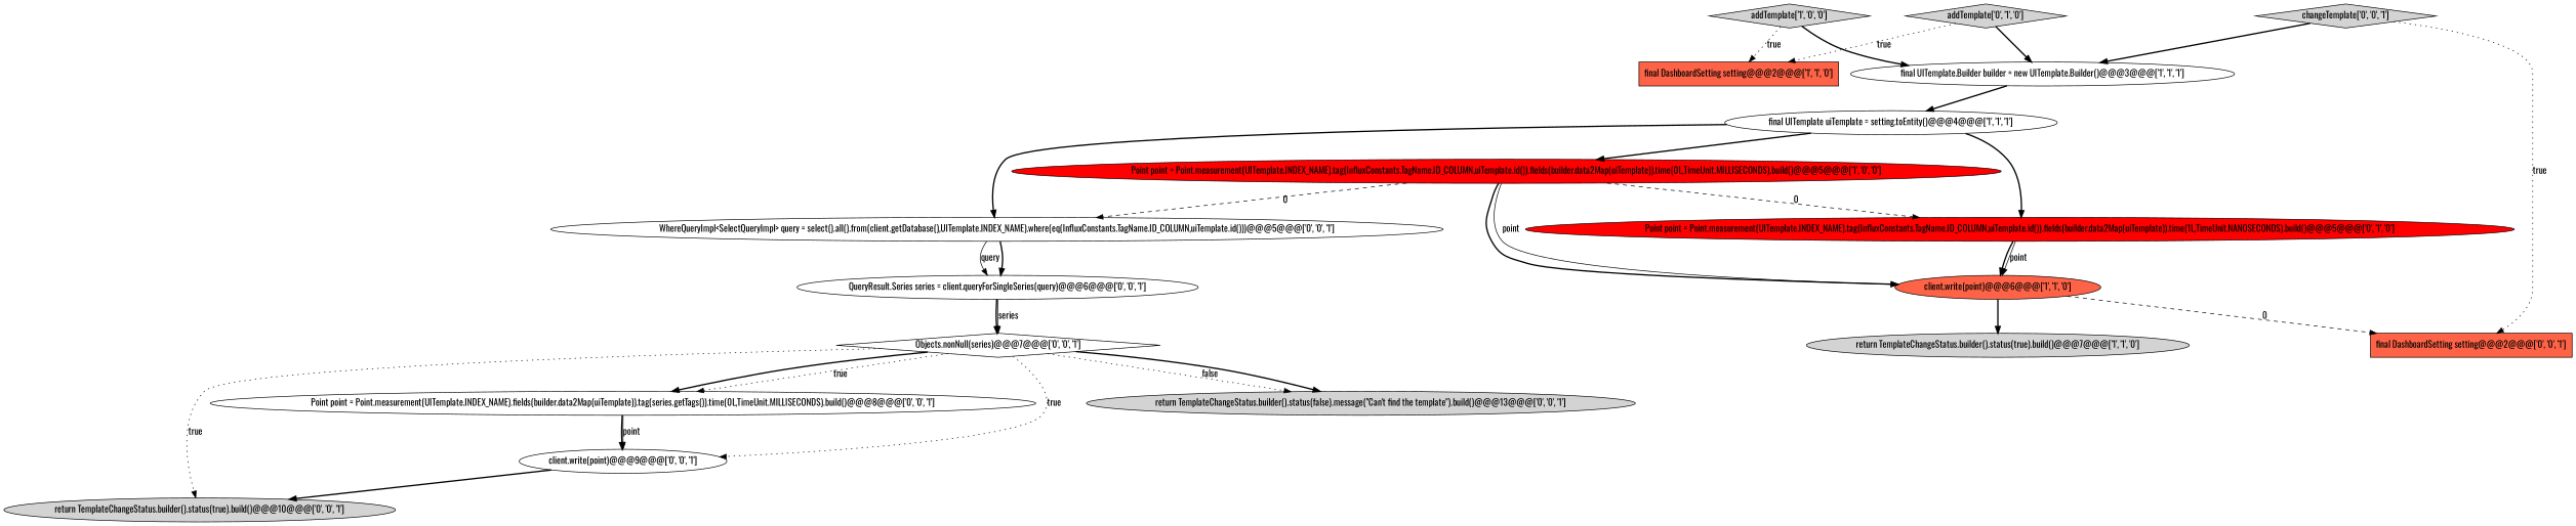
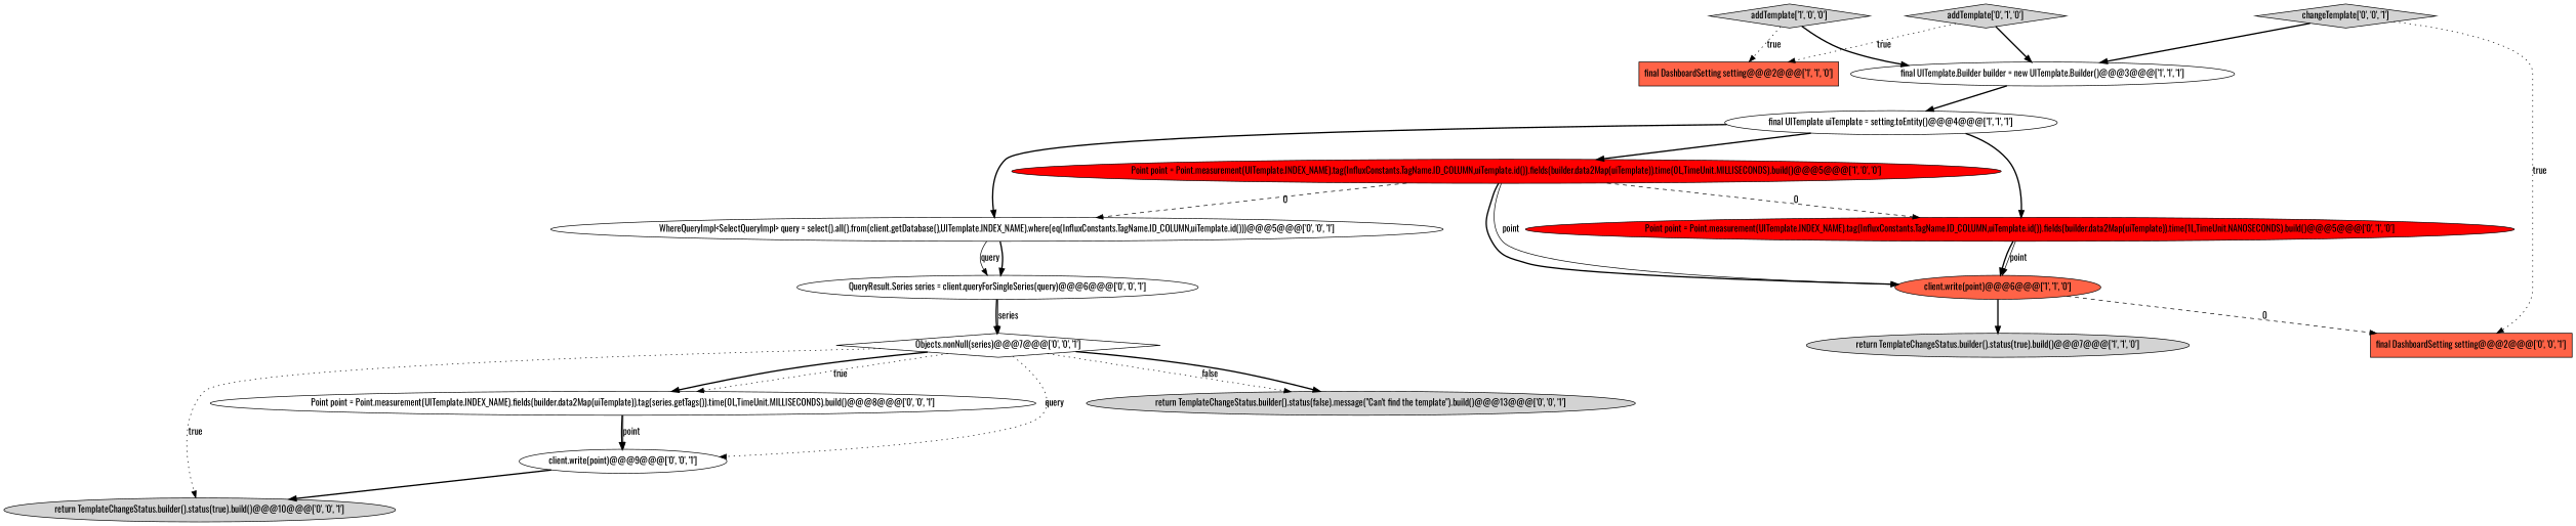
  digraph {
    fontname=Oswald
    node [fillcolor=white fontname=Oswald shape=ellipse style=filled]
    edge [fontname=Oswald style=bold]
    n1 [fillcolor=lightgray label="return TemplateChangeStatus.builder().status(true).build()@@@10@@@['0', '0', '1']"]
    n2 [fillcolor=lightgray label="addTemplate['0', '1', '0']" shape=diamond]
    n3 [label="final UITemplate.Builder builder = new UITemplate.Builder()@@@3@@@['1', '1', '1']"]
    n4 [fillcolor=tomato label="final DashboardSetting setting@@@2@@@['1', '1', '0']" shape=box]
    n5 [label="final UITemplate uiTemplate = setting.toEntity()@@@4@@@['1', '1', '1']"]
    n6 [fillcolor=lightgray label="addTemplate['1', '0', '0']" shape=diamond]
    n7 [fillcolor=lightgray label="changeTemplate['0', '0', '1']" shape=diamond]
    n8 [fillcolor=tomato label="final DashboardSetting setting@@@2@@@['0', '0', '1']" shape=box]
    n9 [fillcolor=red label="Point point = Point.measurement(UITemplate.INDEX_NAME).tag(InfluxConstants.TagName.ID_COLUMN,uiTemplate.id()).fields(builder.data2Map(uiTemplate)).time(1L,TimeUnit.NANOSECONDS).build()@@@5@@@['0', '1', '0']"]
    n10 [fillcolor=red label="Point point = Point.measurement(UITemplate.INDEX_NAME).tag(InfluxConstants.TagName.ID_COLUMN,uiTemplate.id()).fields(builder.data2Map(uiTemplate)).time(0L,TimeUnit.MILLISECONDS).build()@@@5@@@['1', '0', '0']"]
    n11 [label="WhereQueryImpl<SelectQueryImpl> query = select().all().from(client.getDatabase(),UITemplate.INDEX_NAME).where(eq(InfluxConstants.TagName.ID_COLUMN,uiTemplate.id()))@@@5@@@['0', '0', '1']"]
    n12 [fillcolor=tomato label="client.write(point)@@@6@@@['1', '1', '0']"]
    n13 [label="QueryResult.Series series = client.queryForSingleSeries(query)@@@6@@@['0', '0', '1']"]
    n14 [label="Objects.nonNull(series)@@@7@@@['0', '0', '1']" shape=diamond]
    n15 [label="Point point = Point.measurement(UITemplate.INDEX_NAME).fields(builder.data2Map(uiTemplate)).tag(series.getTags()).time(0L,TimeUnit.MILLISECONDS).build()@@@8@@@['0', '0', '1']"]
    n16 [fillcolor=lightgray label="return TemplateChangeStatus.builder().status(false).message(\"Can't find the template\").build()@@@13@@@['0', '0', '1']"]
    n17 [label="client.write(point)@@@9@@@['0', '0', '1']"]
    n18 [fillcolor=lightgray label="return TemplateChangeStatus.builder().status(true).build()@@@7@@@['1', '1', '0']"]
    n2 -> n3
    n2 -> n4 [label=true style=dotted]
    n3 -> n5
    n5 -> n9
    n5 -> n10
    n5 -> n11
    n6 -> n3
    n6 -> n4 [label=true style=dotted]
    n7 -> n3
    n7 -> n8 [label=true style=dotted]
    n9 -> n12
    n9 -> n12 [label=point style=solid]
    n10 -> n9 [label=0 style=dashed]
    n10 -> n11 [label=0 style=dashed]
    n10 -> n12 [label=point style=solid]
    n10 -> n12
    n11 -> n13
    n11 -> n13 [label=query style=solid]
    n12 -> n8 [label=0 style=dashed]
    n12 -> n18
    n13 -> n14
    n13 -> n14 [label=series style=solid]
    n14 -> n1 [label=true style=dotted]
    n14 -> n15 [label=true style=dotted]
    n14 -> n15
    n14 -> n16 [label=false style=dotted]
    n14 -> n16
-   n14 -> n17 [label=true style=dotted]
+   n14 -> n17 [label=query style=dotted]
    n15 -> n17
    n15 -> n17 [label=point style=solid]
    n17 -> n1
  }
